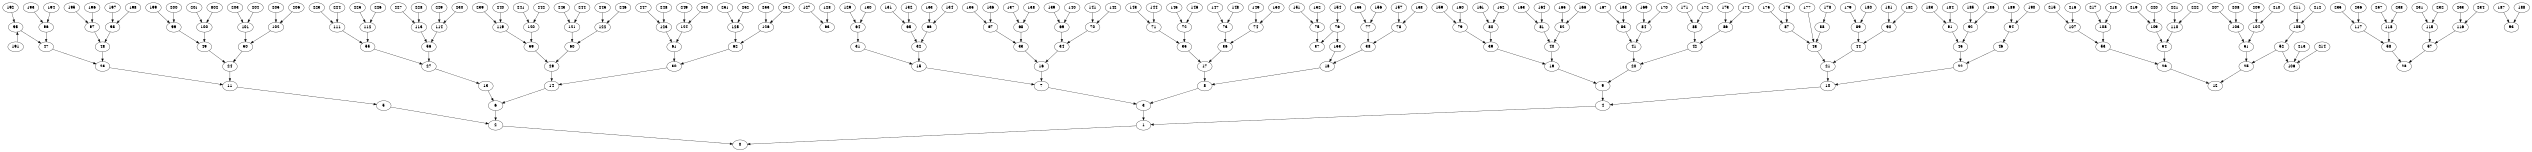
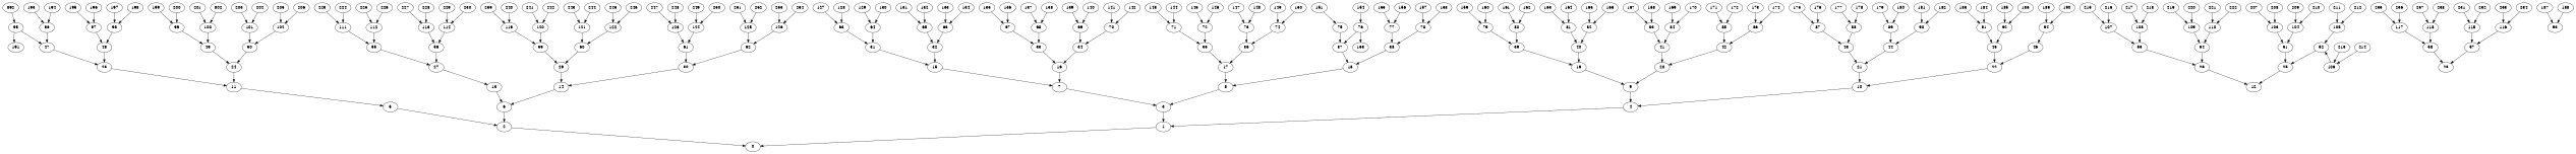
  strict digraph {
    1
    0
    2
    3
    4
    5
    6
    7
    8
    9
    10
    11
    13
    14
    15
    16
    17
    18
    19
    20
    21
    22
    23
    24
    25
    12
    26
    27
    29
    30
    31
    32
    33
    34
    35
    36
    37
    38
    39
    40
    41
    42
    43
    44
    45
    46
    47
    48
    49
    50
    51
    52
    53
    54
    55
    56
    57
    28
    58
    59
    60
    61
    62
    63
    64
    65
    66
    67
    68
    69
    70
    71
    72
    73
    74
    75
    76
    153
    77
    78
    79
    80
    81
    82
    83
    84
    85
    86
    87
    88
    89
    90
    91
    92
    94
    95
    96
    97
    98
    99
    100
    101
    102
    103
    104
    105
    106
    107
    108
    109
    110
    111
    112
    113
    114
    115
    116
    117
    118
    119
    120
    121
    122
    123
    124
    125
    126
    127
    128
    129
    130
    131
    132
    133
    134
    135
    136
    137
    138
    139
    140
    141
    142
    143
    144
    145
    146
    147
    148
    149
    150
    151
-   152
    154
    155
    156
    157
    158
    159
    160
    161
    162
    163
    164
    165
    166
    167
    168
    169
    170
    171
    172
    173
    174
    175
    176
    177
    178
    179
    180
    181
    182
    183
    184
    185
    186
    187
    93
    188
    189
    190
    191
-   192
+   192 [label=892]
    193
    194
    195
    196
    197
    198
    199
    200
    201
    n203 [label=802]
    203
    204
    205
    206
    207
    208
    209
    210
    211
    212
    213
    214
    215
    216
    217
    218
    219
    220
    221
    222
    223
    224
    225
    226
    227
    228
    229
    230
    231
    232
    233
    234
    235
    236
    n238 [label=257]
    238
    239
    240
    241
    242
    243
    244
    245
    246
    247
    248
    249
    250
    251
    252
    253
    254
    1 -> 0
    2 -> 0
    3 -> 1
    4 -> 1
    5 -> 2
    6 -> 2
    7 -> 3
    8 -> 3
    9 -> 4
    10 -> 4
    11 -> 5
    13 -> 6
    14 -> 6
    15 -> 7
    16 -> 7
    17 -> 8
    18 -> 8
    19 -> 9
    20 -> 9
    21 -> 10
    22 -> 10
    23 -> 11
    24 -> 11
    25 -> 12
    26 -> 12
    27 -> 13
    29 -> 14
    30 -> 14
    31 -> 15
    32 -> 15
    33 -> 16
    34 -> 16
    35 -> 17
    36 -> 17
-   153 -> 18
+   37 -> 18
    38 -> 18
    39 -> 19
    40 -> 19
    41 -> 20
    42 -> 20
    43 -> 21
    44 -> 21
    45 -> 22
    46 -> 22
    47 -> 23
    48 -> 23
    49 -> 24
    50 -> 24
    51 -> 25
    52 -> 25
    53 -> 26
    54 -> 26
    55 -> 27
    56 -> 27
    57 -> 28
    58 -> 28
    59 -> 29
    60 -> 29
    61 -> 30
    62 -> 30
+   63 -> 31
    64 -> 31
    65 -> 32
    66 -> 32
    67 -> 33
    68 -> 33
    69 -> 34
    70 -> 34
    71 -> 35
    72 -> 35
    73 -> 36
    74 -> 36
    75 -> 37
    76 -> 37
    76 -> 153
    77 -> 38
    78 -> 38
    79 -> 39
    80 -> 39
    81 -> 40
    82 -> 40
    83 -> 41
    84 -> 41
    85 -> 42
    86 -> 42
    87 -> 43
    88 -> 43
    89 -> 44
    90 -> 44
    91 -> 45
    92 -> 45
    94 -> 46
    95 -> 47
    96 -> 47
    97 -> 48
    98 -> 48
    99 -> 49
    100 -> 49
    101 -> 50
    102 -> 50
    103 -> 51
    104 -> 51
    105 -> 52
-   52 -> 106
+   106 -> 52
    107 -> 53
    108 -> 53
    109 -> 54
    110 -> 54
    111 -> 55
    112 -> 55
    113 -> 56
    114 -> 56
    115 -> 57
    116 -> 57
    117 -> 58
    118 -> 58
    119 -> 59
    120 -> 59
    121 -> 60
    122 -> 60
    123 -> 61
    124 -> 61
    125 -> 62
    126 -> 62
    127 -> 63
    128 -> 63
    129 -> 64
    130 -> 64
    131 -> 65
    132 -> 65
    133 -> 66
    134 -> 66
    135 -> 67
    136 -> 67
    137 -> 68
    138 -> 68
    139 -> 69
    140 -> 69
    141 -> 70
    142 -> 70
    143 -> 71
    144 -> 71
    145 -> 72
    146 -> 72
    147 -> 73
    148 -> 73
    149 -> 74
    150 -> 74
    151 -> 75
-   152 -> 75
    154 -> 76
    155 -> 77
    156 -> 77
    157 -> 78
    158 -> 78
    159 -> 79
    160 -> 79
    161 -> 80
    162 -> 80
    163 -> 81
    164 -> 81
    165 -> 82
    166 -> 82
    167 -> 83
    168 -> 83
    169 -> 84
    170 -> 84
    171 -> 85
    172 -> 85
    173 -> 86
    174 -> 86
    175 -> 87
    176 -> 87
-   177 -> 43
+   177 -> 88
    178 -> 88
    179 -> 89
    180 -> 89
    181 -> 90
    182 -> 90
    183 -> 91
    184 -> 91
    185 -> 92
    186 -> 92
    187 -> 93
    188 -> 93
    189 -> 94
    190 -> 94
-   191 -> 95
+   95 -> 191
    192 -> 95
    193 -> 96
    194 -> 96
    195 -> 97
    196 -> 97
    197 -> 98
    198 -> 98
    199 -> 99
    200 -> 99
    201 -> 100
    n203 -> 100
    203 -> 101
    204 -> 101
    205 -> 102
    206 -> 102
    207 -> 103
    208 -> 103
    209 -> 104
    210 -> 104
    211 -> 105
    212 -> 105
    213 -> 106
    214 -> 106
    215 -> 107
    216 -> 107
    217 -> 108
    218 -> 108
    219 -> 109
    220 -> 109
    221 -> 110
    222 -> 110
    223 -> 111
    224 -> 111
    225 -> 112
    226 -> 112
    227 -> 113
    228 -> 113
    229 -> 114
    230 -> 114
    231 -> 115
    232 -> 115
    233 -> 116
    234 -> 116
    235 -> 117
    236 -> 117
    n238 -> 118
    238 -> 118
    239 -> 119
    240 -> 119
    241 -> 120
    242 -> 120
    243 -> 121
    244 -> 121
    245 -> 122
    246 -> 122
    247 -> 123
    248 -> 123
    249 -> 124
    250 -> 124
    251 -> 125
    252 -> 125
    253 -> 126
    254 -> 126
  }
